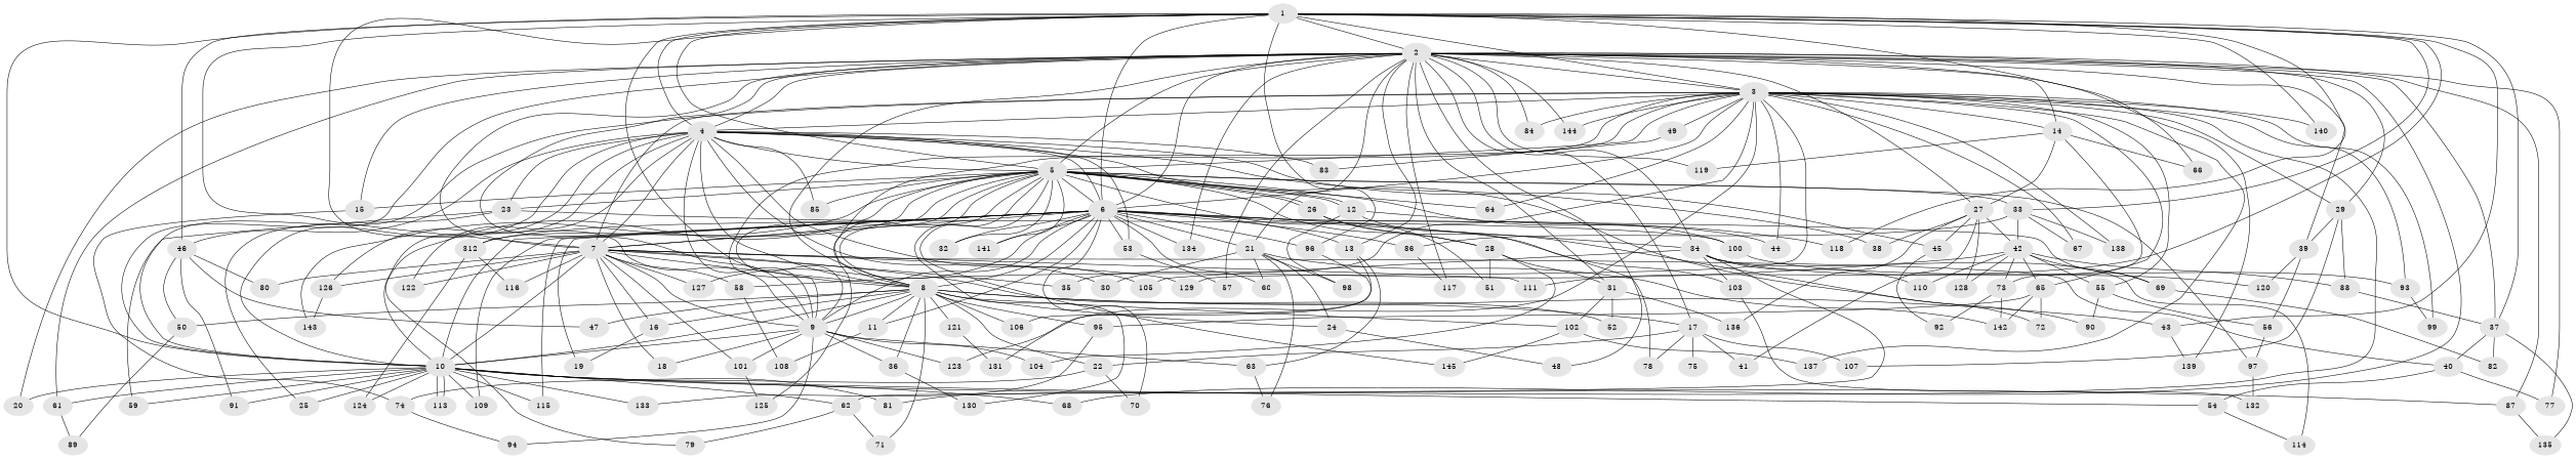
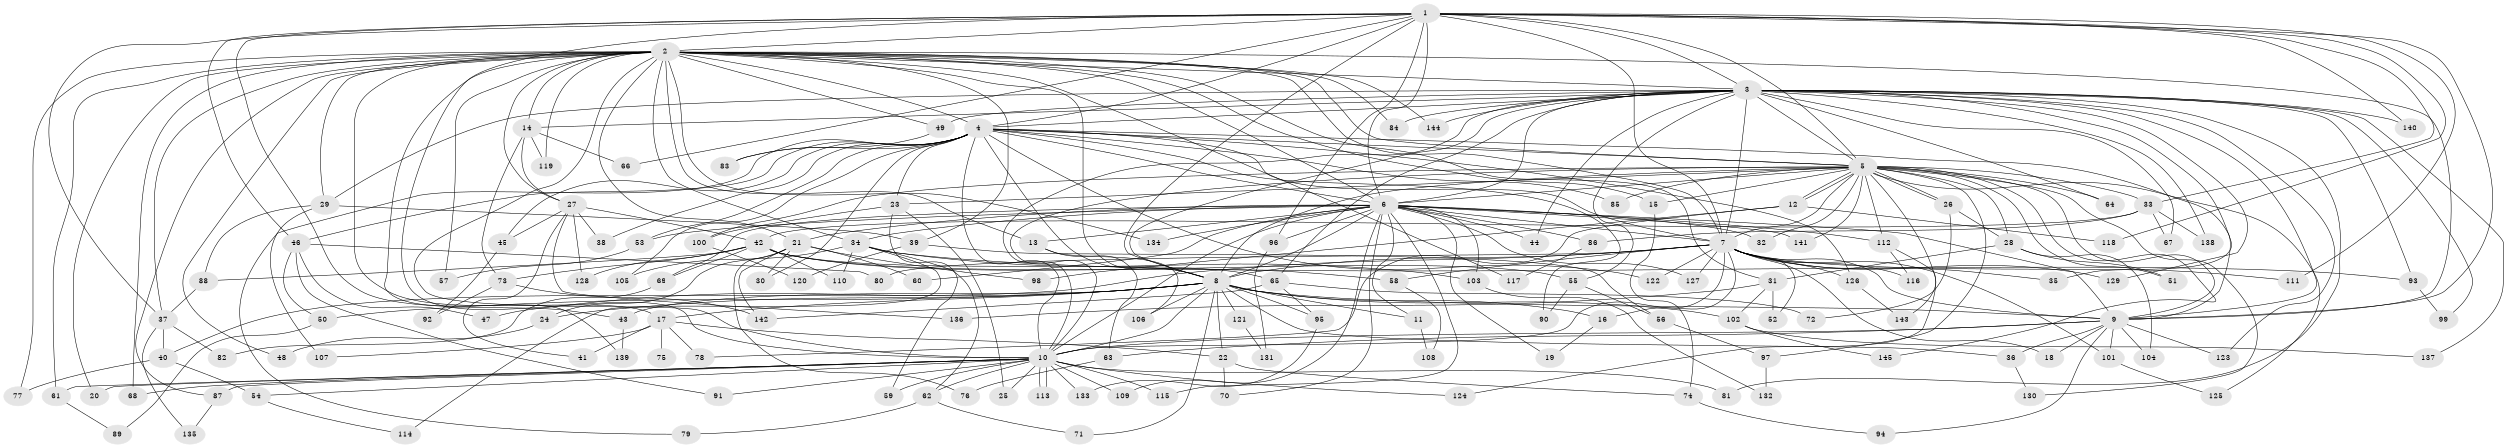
  graph {
    node [color=gray90 style=filled]
    1
    2
    3
    4
    5
    6
    7
    8
    9
    10
    33
    37
    43
    46
    66
    96
    111
    118
    140
    13
    14
    15
    17
    20
    21
    27
    29
    31
    34
    39
    48
    49
    57
    61
    68
    77
    84
    87
    117
    119
    134
    139
    144
    35
    44
    55
    64
    65
    67
    81
    93
    99
    123
    129
    137
    138
    23
    30
    38
    45
    53
    79
    83
    85
    90
    105
    122
    126
    12
    26
    28
    32
    51
    97
    100
-   112 [label=312]
+   112
    125
    130
    141
    143
    145
    11
    19
    60
    69
    70
    86
    103
    109
    115
    127
    16
    18
    40
    52
    58
    80
    101
    116
    22
    24
    36
    47
    50
    71
    95
    102
    106
    121
    63
    94
    104
    25
    54
    59
    62
    91
    113
    124
    133
    42
    82
    135
    131
    73
    74
    78
    41
    75
    107
    98
    76
    142
    128
    136
    88
    110
    114
    56
    120
    89
    72
    92
    132
    108
    1 -- 2
    1 -- 3
    1 -- 4
    1 -- 5
    1 -- 6
    1 -- 7
    1 -- 8
    1 -- 9
    1 -- 10
    1 -- 33
    1 -- 37
    1 -- 43
    1 -- 46
    1 -- 66
    1 -- 96
    1 -- 111
    1 -- 118
    1 -- 140
    2 -- 3
    2 -- 4
    2 -- 5
    2 -- 6
    2 -- 7
    2 -- 8
    2 -- 9
    2 -- 10
    2 -- 37
    2 -- 13
    2 -- 14
    2 -- 15
    2 -- 17
    2 -- 20
    2 -- 21
    2 -- 27
    2 -- 29
    2 -- 31
    2 -- 34
    2 -- 39
    2 -- 48
+   2 -- 49
    2 -- 57
    2 -- 61
    2 -- 68
    2 -- 77
    2 -- 84
    2 -- 87
    2 -- 117
    2 -- 119
    2 -- 134
    2 -- 139
    2 -- 144
    3 -- 4
    3 -- 5
    3 -- 6
    3 -- 7
    3 -- 8
    3 -- 9
    3 -- 10
    3 -- 140
    3 -- 14
    3 -- 29
    3 -- 49
    3 -- 84
    3 -- 144
    3 -- 35
    3 -- 44
    3 -- 55
    3 -- 64
    3 -- 65
    3 -- 67
    3 -- 81
    3 -- 93
    3 -- 99
    3 -- 123
    3 -- 129
    3 -- 137
    3 -- 138
    4 -- 5
    4 -- 6
    4 -- 7
    4 -- 8
    4 -- 9
    4 -- 10
    4 -- 46
    4 -- 23
    4 -- 30
    4 -- 38
    4 -- 45
    4 -- 53
    4 -- 79
    4 -- 83
    4 -- 85
    4 -- 90
    4 -- 105
    4 -- 122
    4 -- 126
    5 -- 6
    5 -- 7
    5 -- 8
    5 -- 9
    5 -- 10
    5 -- 33
    5 -- 15
    5 -- 64
    5 -- 23
    5 -- 85
    5 -- 12
    5 -- 12
    5 -- 26
    5 -- 26
    5 -- 28
    5 -- 32
    5 -- 51
    5 -- 97
    5 -- 100
    5 -- 112
    5 -- 125
    5 -- 130
    5 -- 141
    5 -- 143
    5 -- 145
    6 -- 7
    6 -- 8
    6 -- 9
    6 -- 10
    6 -- 96
    6 -- 13
    6 -- 21
    6 -- 34
    6 -- 134
    6 -- 44
    6 -- 53
    6 -- 32
    6 -- 112
    6 -- 141
    6 -- 11
    6 -- 19
    6 -- 60
    6 -- 69
    6 -- 70
    6 -- 86
    6 -- 103
    6 -- 109
    6 -- 115
    6 -- 127
    7 -- 8
    7 -- 9
    7 -- 10
    7 -- 111
    7 -- 35
    7 -- 129
    7 -- 122
    7 -- 126
    7 -- 127
    7 -- 16
    7 -- 18
    7 -- 40
    7 -- 52
    7 -- 58
    7 -- 80
    7 -- 101
    7 -- 116
    8 -- 9
    8 -- 10
    8 -- 43
    8 -- 17
    8 -- 11
    8 -- 16
    8 -- 22
    8 -- 24
    8 -- 36
    8 -- 47
    8 -- 50
    8 -- 71
    8 -- 95
    8 -- 102
    8 -- 106
    8 -- 121
    9 -- 10
    9 -- 123
    9 -- 18
    9 -- 101
    9 -- 36
    9 -- 63
    9 -- 94
    9 -- 104
    10 -- 20
    10 -- 61
    10 -- 68
    10 -- 87
    10 -- 81
    10 -- 109
    10 -- 115
    10 -- 25
    10 -- 54
    10 -- 59
    10 -- 62
    10 -- 91
    10 -- 113
    10 -- 113
    10 -- 124
    10 -- 133
    33 -- 67
    33 -- 138
    33 -- 86
    33 -- 42
    37 -- 40
    37 -- 82
    37 -- 135
    43 -- 139
    46 -- 80
    46 -- 47
    46 -- 50
    46 -- 91
    96 -- 131
    13 -- 106
    13 -- 63
    14 -- 66
    14 -- 27
    14 -- 119
    14 -- 73
    15 -- 74
    17 -- 22
    17 -- 78
    17 -- 41
    17 -- 75
    17 -- 107
    21 -- 30
    21 -- 60
    21 -- 24
    21 -- 98
    21 -- 76
    21 -- 142
    27 -- 38
    27 -- 45
    27 -- 42
    27 -- 41
    27 -- 128
    27 -- 136
    29 -- 39
    29 -- 107
    29 -- 88
    31 -- 52
    31 -- 102
    31 -- 136
    34 -- 93
    34 -- 105
    34 -- 103
    34 -- 62
    34 -- 110
    34 -- 114
    39 -- 56
    39 -- 120
    49 -- 83
    61 -- 89
    87 -- 135
    55 -- 90
    55 -- 56
    65 -- 95
    65 -- 142
    65 -- 72
    93 -- 99
    23 -- 100
    23 -- 25
    23 -- 59
    45 -- 92
    53 -- 57
    126 -- 143
    12 -- 118
    12 -- 78
    12 -- 98
    26 -- 28
    26 -- 72
    28 -- 31
    28 -- 51
    28 -- 104
    97 -- 132
    100 -- 120
    112 -- 116
    112 -- 124
    11 -- 108
    69 -- 82
    86 -- 117
    103 -- 132
    16 -- 19
    40 -- 77
    40 -- 54
    58 -- 108
    101 -- 125
    22 -- 70
    22 -- 74
    24 -- 48
    36 -- 130
    50 -- 89
    95 -- 133
    102 -- 137
    102 -- 145
    121 -- 131
    63 -- 76
    54 -- 114
    62 -- 79
    62 -- 71
    42 -- 55
    42 -- 65
    42 -- 69
    42 -- 58
    42 -- 73
    42 -- 128
    42 -- 88
    42 -- 110
    73 -- 142
    73 -- 92
    74 -- 94
    88 -- 37
    56 -- 97
  }
